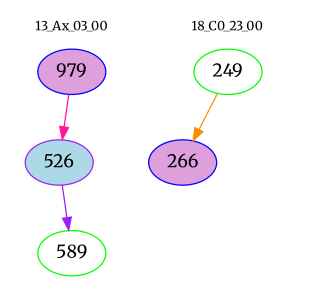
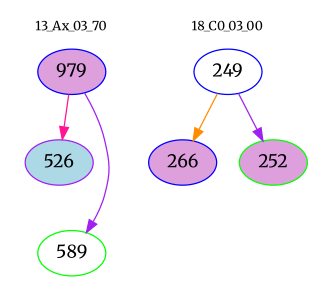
  digraph {
    fontname=Merriweather
    node [color=blue fillcolor=plum fontname=Merriweather style=filled]
    edge [color=purple fontname=Merriweather]
    n1 [label=979]
    n2 [color=purple fillcolor=lightblue label=526]
    n3 [color=green fillcolor=white label=589]
-   n4 [color=green fillcolor=white label=249]
+   n4 [fillcolor=white label=249]
    n5 [label=266]
+   n6 [color=green label=252]
    subgraph cluster_1 {
      color=white
      fontsize=10
-     label="13_Ax_03_00"
+     label="13_Ax_03_70"
      n1
      n2
      n3
    }
    subgraph cluster_2 {
      color=white
      fontsize=10
-     label="18_C0_23_00"
+     label="18_C0_03_00"
      n4
      n5
+     n6
    }
    n1 -> n2 [color=deeppink]
-   n2 -> n3
+   n1 -> n3
    n4 -> n5 [color=darkorange]
+   n4 -> n6
  }
